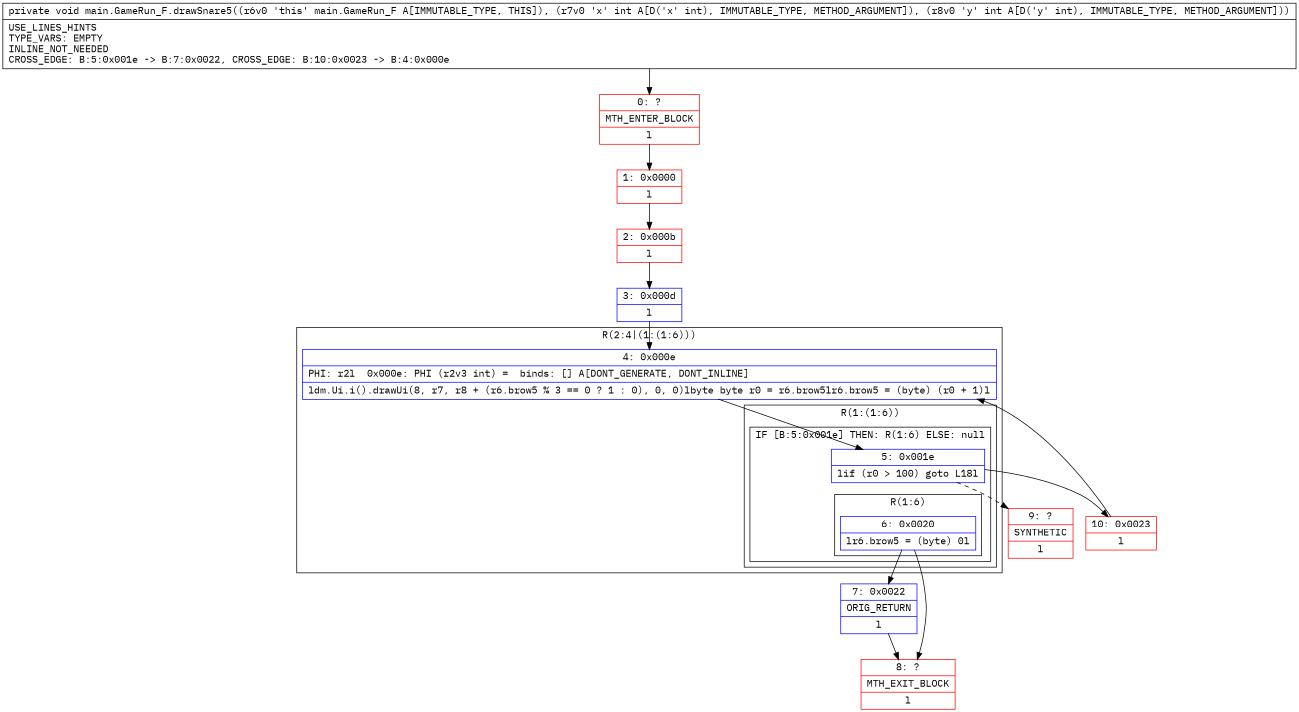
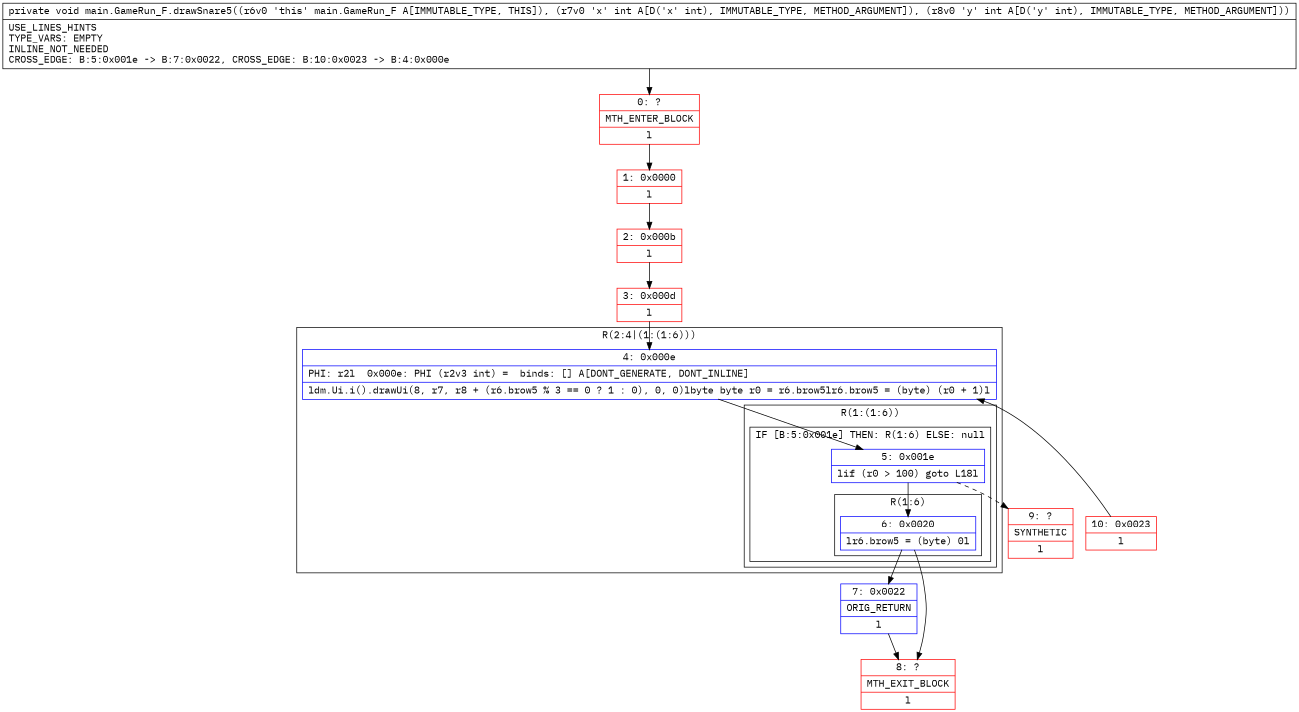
  digraph {
    fontname="IBM Plex Mono"
    node [color=red fontname="IBM Plex Mono" shape=record]
    edge [fontname="IBM Plex Mono"]
    n1 [color=blue label="{6\:\ 0x0020|lr6.brow5 = (byte) 0l}"]
    n2 [color=blue label="{5\:\ 0x001e|lif (r0 \> 100) goto L18l}"]
    n3 [color=blue label="{4\:\ 0x000e|PHI: r2l  0x000e: PHI (r2v3 int) =  binds: [] A[DONT_GENERATE, DONT_INLINE]\l|ldm.Ui.i().drawUi(8, r7, r8 + (r6.brow5 % 3 == 0 ? 1 : 0), 0, 0)lbyte byte r0 = r6.brow5lr6.brow5 = (byte) (r0 + 1)l}"]
    n4 [color=blue label="{7\:\ 0x0022|ORIG_RETURN\l|l}"]
    n5 [label="{8\:\ ?|MTH_EXIT_BLOCK\l|l}"]
    n6 [label="{9\:\ ?|SYNTHETIC\l|l}"]
    n7 [label="{0\:\ ?|MTH_ENTER_BLOCK\l|l}"]
    n8 [label="{1\:\ 0x0000|l}"]
    n9 [label="{2\:\ 0x000b|l}"]
-   n10 [color=blue label="{3\:\ 0x000d|l}"]
+   n10 [label="{3\:\ 0x000d|l}"]
    n11 [label="{10\:\ 0x0023|l}"]
    n12 [label="{private void main.GameRun_F.drawSnare5((r6v0 'this' main.GameRun_F A[IMMUTABLE_TYPE, THIS]), (r7v0 'x' int A[D('x' int), IMMUTABLE_TYPE, METHOD_ARGUMENT]), (r8v0 'y' int A[D('y' int), IMMUTABLE_TYPE, METHOD_ARGUMENT]))  | USE_LINES_HINTS\lTYPE_VARS: EMPTY\lINLINE_NOT_NEEDED\lCROSS_EDGE: B:5:0x001e \-\> B:7:0x0022, CROSS_EDGE: B:10:0x0023 \-\> B:4:0x000e\l}" color=""]
    subgraph cluster_1 {
      label="R(2:4|(1:(1:6)))"
      n3
      subgraph cluster_2 {
        label="R(1:(1:6))"
        subgraph cluster_3 {
          label="IF [B:5:0x001e] THEN: R(1:6) ELSE: null"
          n2
          subgraph cluster_4 {
            label="R(1:6)"
            n1
          }
        }
      }
    }
    n1 -> n4
    n1 -> n5
-   n2 -> n11
+   n2 -> n1
    n2 -> n6 [style=dashed]
    n3 -> n2
    n4 -> n5
    n7 -> n8
    n8 -> n9
    n9 -> n10
    n10 -> n3
    n11 -> n3
    n12 -> n7
  }
